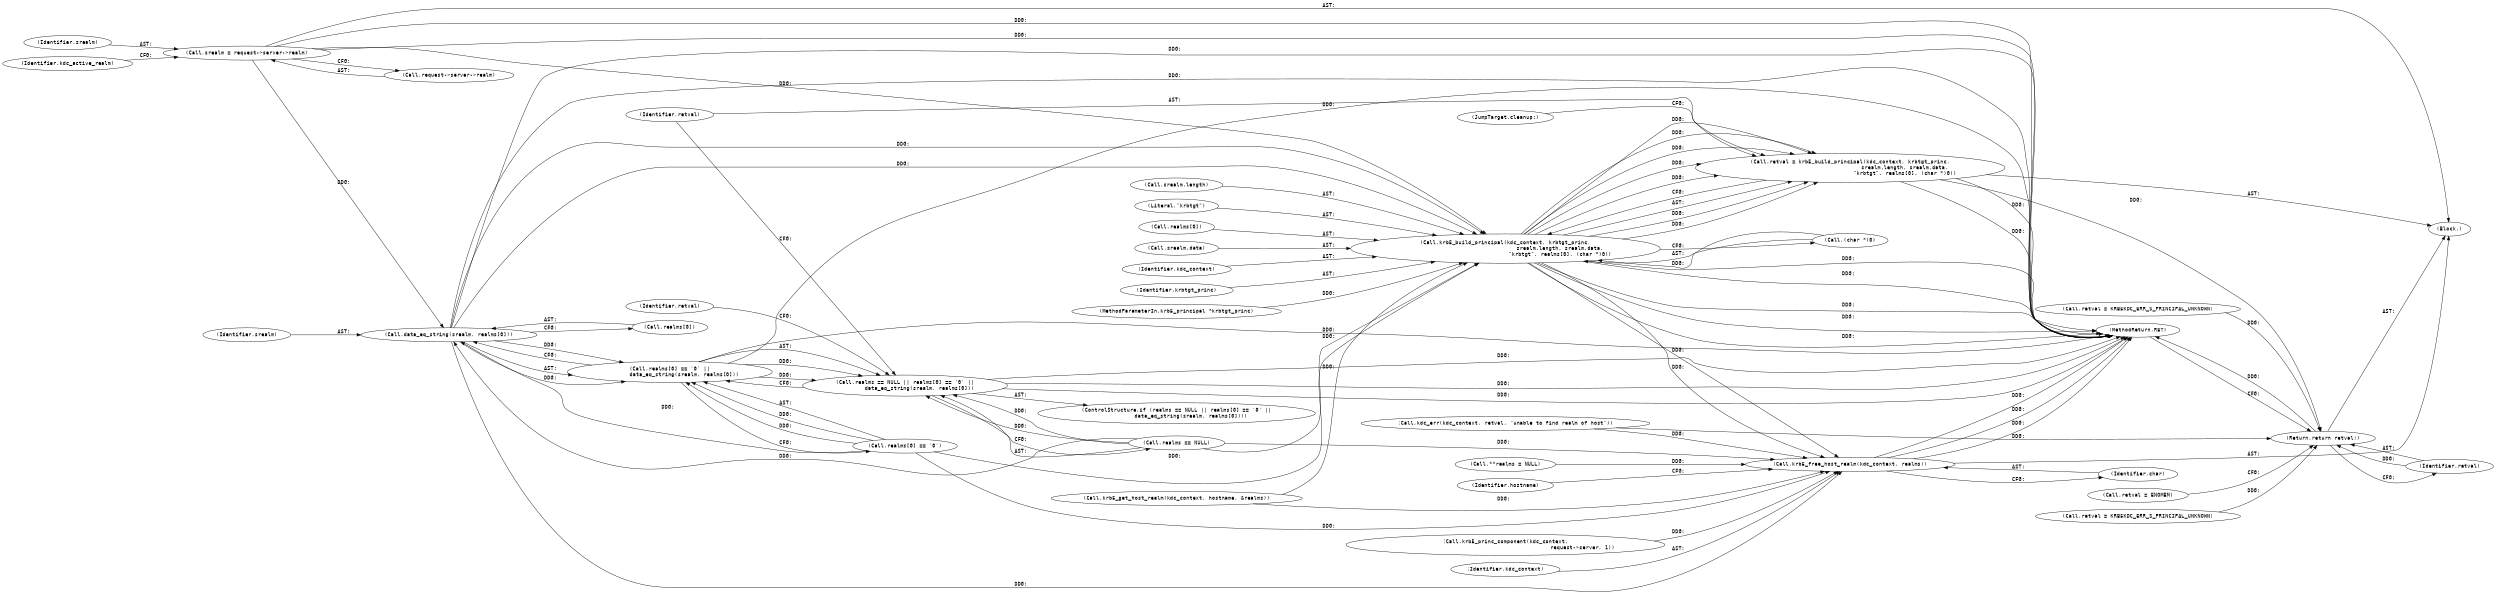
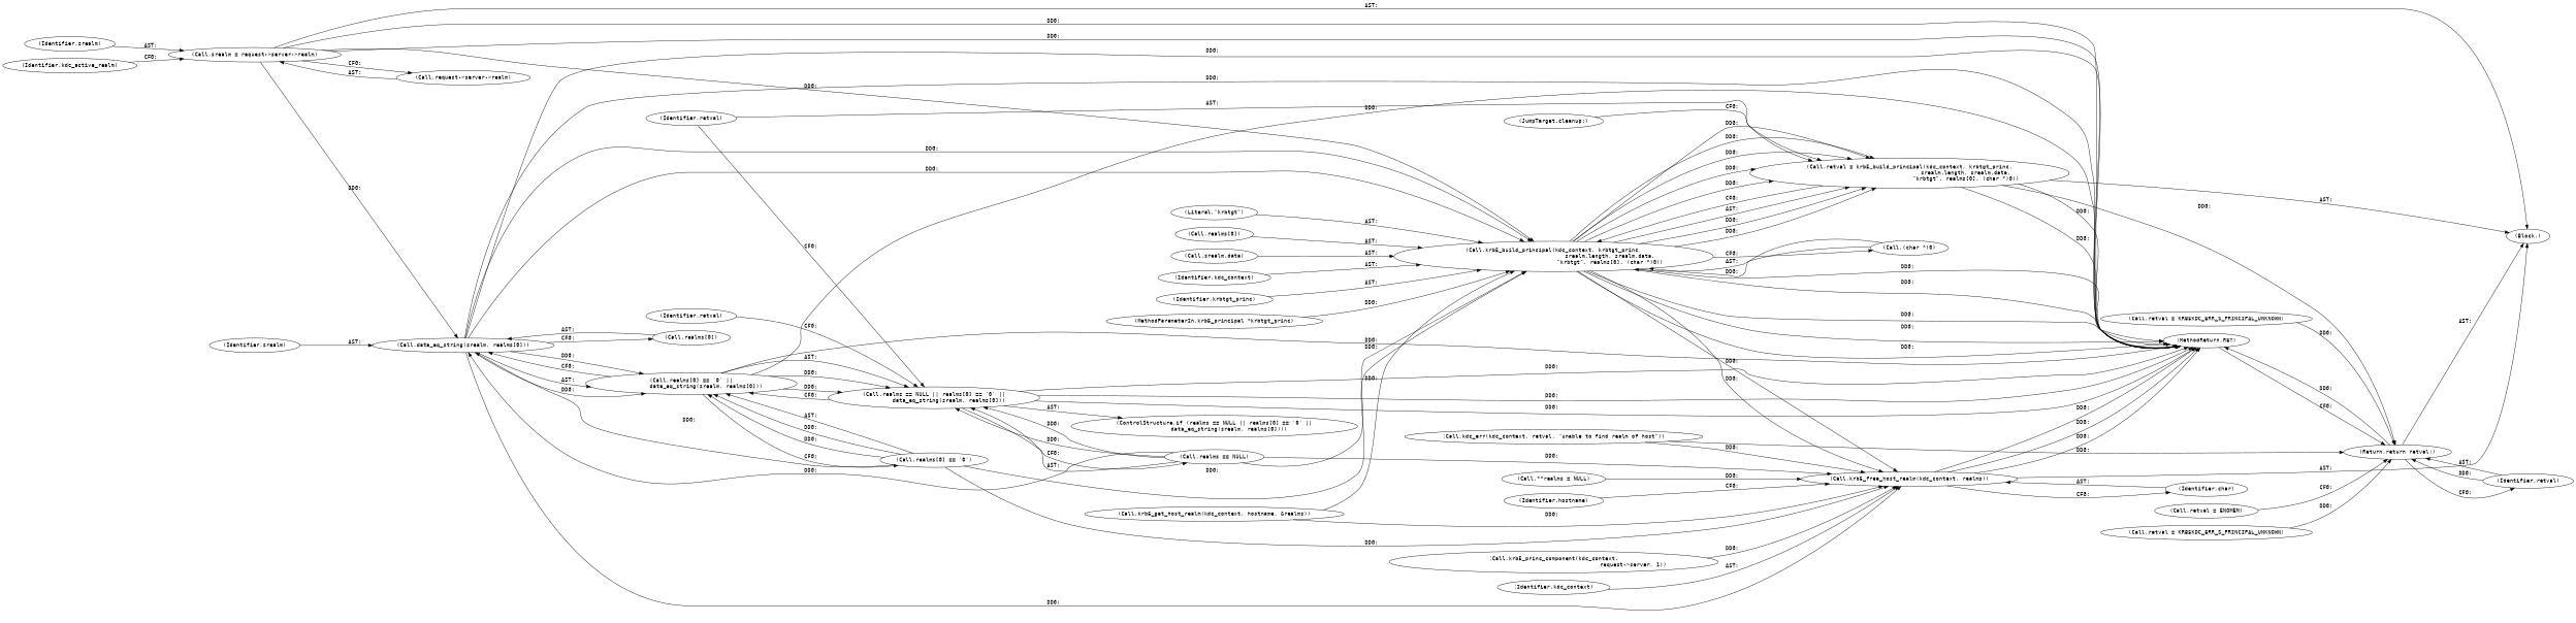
  digraph {
    fontname="DejaVu Sans Mono"
    rankdir=LR
    node [fontname="DejaVu Sans Mono"]
    edge [fontname="DejaVu Sans Mono"]
    n1 [label="(Call,srealm = request->server->realm)"]
    n2 [label="(Call,data_eq_string(srealm, realms[0]))"]
    n3 [label="(Call,krb5_build_principal(kdc_context, krbtgt_princ,\n                                  srealm.length, srealm.data,\n                                  \"krbtgt\", realms[0], (char *)0))"]
    n4 [label="(MethodReturn,RET)"]
    n5 [label="(Call,request->server->realm)"]
    n6 [label="(Block,)"]
    n7 [label="(Call,realms[0] == '\0' ||\n         data_eq_string(srealm, realms[0]))"]
    n8 [label="(Call,krb5_free_host_realm(kdc_context, realms))"]
    n9 [label="(Call,realms[0])"]
    n10 [label="(Call,retval = krb5_build_principal(kdc_context, krbtgt_princ,\n                                  srealm.length, srealm.data,\n                                  \"krbtgt\", realms[0], (char *)0))"]
    n11 [label="(Call,(char *)0)"]
    n12 [label="(Return,return retval;)"]
    n13 [label="(Call,realms == NULL || realms[0] == '\0' ||\n         data_eq_string(srealm, realms[0]))"]
    n14 [label="(Call,realms[0] == '\0')"]
    n15 [label="(Identifier,char)"]
    n16 [label="(ControlStructure,if (realms == NULL || realms[0] == '\0' ||\n         data_eq_string(srealm, realms[0])))"]
    n17 [label="(Call,realms == NULL)"]
    n18 [label="(Identifier,retval)"]
    n19 [label="(Identifier,kdc_context)"]
    n20 [label="(Identifier,retval)"]
    n21 [label="(Identifier,krbtgt_princ)"]
    n22 [label="(Call,kdc_err(kdc_context, retval, \"unable to find realm of host\"))"]
    n23 [label="(Call,**realms = NULL)"]
    n24 [label="(MethodParameterIn,krb5_principal *krbtgt_princ)"]
    n25 [label="(Identifier,hostname)"]
-   n26 [label="(Call,srealm.length)"]
    n27 [label="(Identifier,srealm)"]
    n28 [label="(Call,retval = KRB5KDC_ERR_S_PRINCIPAL_UNKNOWN)"]
    n29 [label="(JumpTarget,cleanup:)"]
    n30 [label="(Call,krb5_princ_component(kdc_context,\n                                                request->server, 1))"]
    n31 [label="(Literal,\"krbtgt\")"]
    n32 [label="(Call,krb5_get_host_realm(kdc_context, hostname, &realms))"]
    n33 [label="(Identifier,srealm)"]
    n34 [label="(Call,retval = ENOMEM)"]
    n35 [label="(Call,realms[0])"]
    n36 [label="(Call,retval = KRB5KDC_ERR_S_PRINCIPAL_UNKNOWN)"]
    n37 [label="(Identifier,retval)"]
    n38 [label="(Call,srealm.data)"]
    n39 [label="(Identifier,kdc_active_realm)"]
    n40 [label="(Identifier,kdc_context)"]
    n1 -> n2 [label="DDG: "]
    n1 -> n3 [label="DDG: "]
    n1 -> n4 [label="DDG: "]
    n1 -> n4 [label="DDG: "]
    n1 -> n5 [label="CFG: "]
    n1 -> n6 [label="AST: "]
    n2 -> n3 [label="DDG: "]
    n2 -> n3 [label="DDG: "]
    n2 -> n4 [label="DDG: "]
    n2 -> n4 [label="DDG: "]
    n2 -> n7 [label="AST: "]
    n2 -> n7 [label="DDG: "]
    n2 -> n7 [label="DDG: "]
    n2 -> n8 [label="DDG: "]
    n2 -> n9 [label="CFG: "]
    n3 -> n4 [label="DDG: "]
    n3 -> n4 [label="DDG: "]
    n3 -> n4 [label="DDG: "]
    n3 -> n4 [label="DDG: "]
    n3 -> n4 [label="DDG: "]
    n3 -> n8 [label="DDG: "]
    n3 -> n8 [label="DDG: "]
    n3 -> n10 [label="AST: "]
    n3 -> n10 [label="DDG: "]
    n3 -> n10 [label="DDG: "]
    n3 -> n10 [label="DDG: "]
    n3 -> n10 [label="DDG: "]
    n3 -> n10 [label="DDG: "]
    n3 -> n10 [label="DDG: "]
    n3 -> n10 [label="DDG: "]
    n3 -> n11 [label="CFG: "]
    n4 -> n12 [label="CFG: "]
    n5 -> n1 [label="AST: "]
    n7 -> n2 [label="CFG: "]
    n7 -> n4 [label="DDG: "]
    n7 -> n4 [label="DDG: "]
    n7 -> n13 [label="AST: "]
    n7 -> n13 [label="DDG: "]
    n7 -> n13 [label="DDG: "]
    n7 -> n14 [label="CFG: "]
    n8 -> n4 [label="DDG: "]
    n8 -> n4 [label="DDG: "]
    n8 -> n4 [label="DDG: "]
    n8 -> n6 [label="AST: "]
    n8 -> n15 [label="CFG: "]
    n9 -> n2 [label="AST: "]
    n10 -> n3 [label="CFG: "]
    n10 -> n4 [label="DDG: "]
    n10 -> n4 [label="DDG: "]
    n10 -> n6 [label="AST: "]
    n10 -> n12 [label="DDG: "]
    n11 -> n3 [label="AST: "]
    n11 -> n3 [label="DDG: "]
    n12 -> n4 [label="DDG: "]
    n12 -> n6 [label="AST: "]
    n12 -> n18 [label="CFG: "]
    n13 -> n4 [label="DDG: "]
    n13 -> n4 [label="DDG: "]
    n13 -> n4 [label="DDG: "]
    n13 -> n7 [label="CFG: "]
    n13 -> n16 [label="AST: "]
    n13 -> n17 [label="CFG: "]
    n14 -> n2 [label="DDG: "]
    n14 -> n3 [label="DDG: "]
    n14 -> n7 [label="AST: "]
    n14 -> n7 [label="DDG: "]
    n14 -> n7 [label="DDG: "]
    n14 -> n8 [label="DDG: "]
    n15 -> n8 [label="AST: "]
    n17 -> n2 [label="DDG: "]
    n17 -> n3 [label="DDG: "]
    n17 -> n8 [label="DDG: "]
    n17 -> n13 [label="AST: "]
    n17 -> n13 [label="DDG: "]
    n17 -> n13 [label="DDG: "]
    n18 -> n12 [label="AST: "]
    n18 -> n12 [label="DDG: "]
    n19 -> n3 [label="AST: "]
    n20 -> n13 [label="CFG: "]
    n21 -> n3 [label="AST: "]
    n22 -> n8 [label="DDG: "]
    n22 -> n12 [label="DDG: "]
    n23 -> n8 [label="DDG: "]
    n24 -> n3 [label="DDG: "]
    n25 -> n8 [label="CFG: "]
-   n26 -> n3 [label="AST: "]
    n27 -> n1 [label="AST: "]
    n28 -> n12 [label="DDG: "]
    n29 -> n10 [label="CFG: "]
    n30 -> n8 [label="DDG: "]
    n31 -> n3 [label="AST: "]
    n32 -> n3 [label="DDG: "]
    n32 -> n8 [label="DDG: "]
    n33 -> n2 [label="AST: "]
    n34 -> n12 [label="CFG: "]
    n35 -> n3 [label="AST: "]
    n36 -> n12 [label="DDG: "]
    n37 -> n10 [label="AST: "]
    n37 -> n13 [label="CFG: "]
    n38 -> n3 [label="AST: "]
    n39 -> n1 [label="CFG: "]
    n40 -> n8 [label="AST: "]
  }
